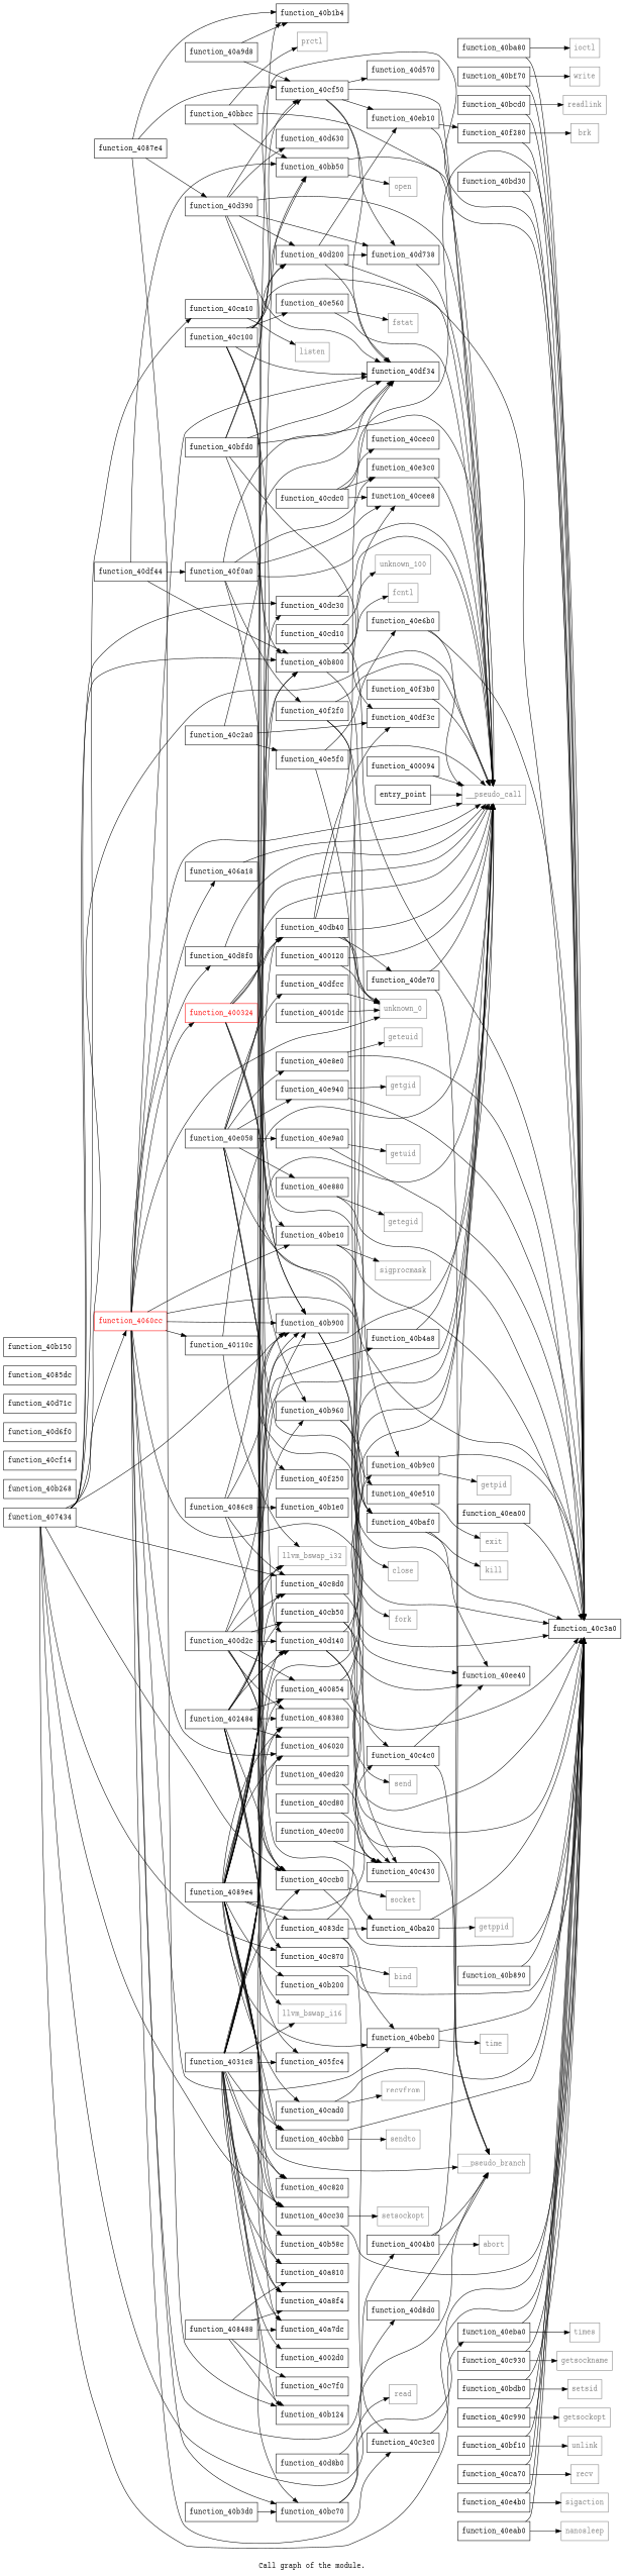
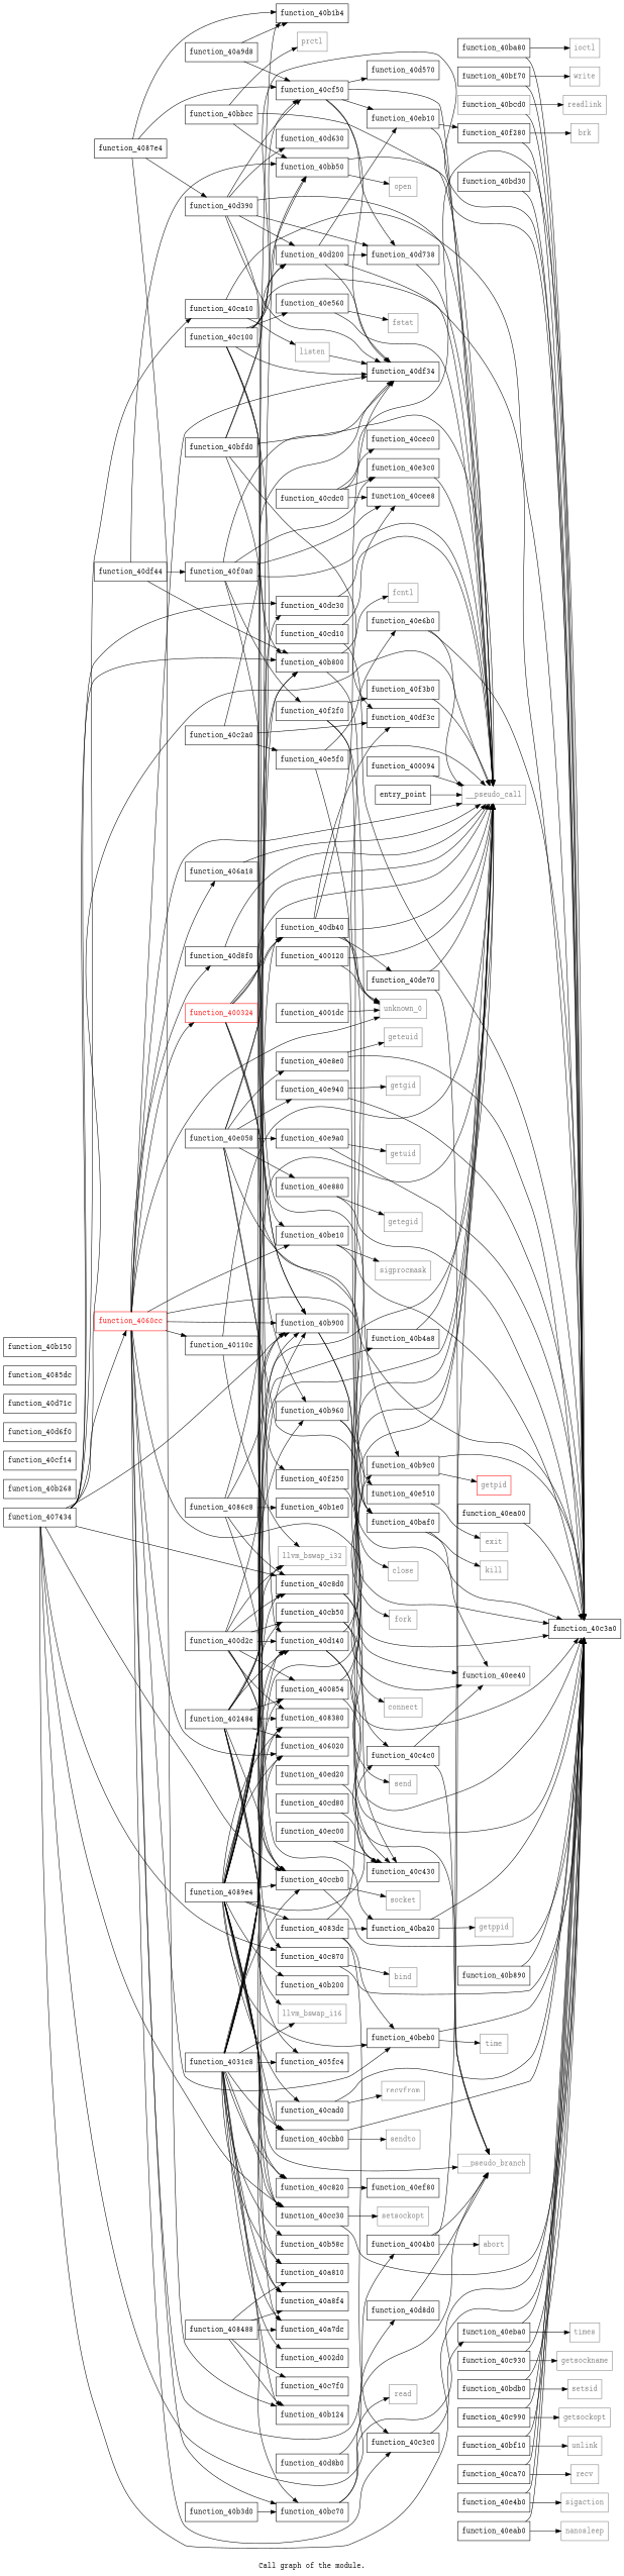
  digraph {
    fontname="Courier Prime"
    label="Call graph of the module."
    rankdir=LR
    node [fontname="Courier Prime" shape=record]
    edge [fontname="Courier Prime"]
    n1 [label="{function_40b800}"]
    n2 [color=gray50 fontcolor=gray50 label="{unknown_0}"]
-   n3 [color=gray50 fontcolor=gray50 label="{unknown_100}"]
    n4 [color=gray50 fontcolor=gray50 label="{fcntl}"]
    n5 [label="{function_40cd10}"]
    n6 [label="{function_40c3a0}"]
    n7 [label="{function_40cee8}"]
    n8 [label="{function_40b890}"]
    n9 [label="{function_40cd80}"]
    n10 [label="{function_40c430}"]
    n11 [label="{function_40b900}"]
    n12 [color=gray50 fontcolor=gray50 label="{close}"]
    n13 [label="{function_40b960}"]
    n14 [color=gray50 fontcolor=gray50 label="{fork}"]
    n15 [label="{function_40b9c0}"]
-   n16 [color=gray50 fontcolor=gray50 label="{getpid}"]
+   n16 [color=red fontcolor=gray50 label="{getpid}"]
    n17 [label="{function_40ba20}"]
    n18 [color=gray50 fontcolor=gray50 label="{getppid}"]
    n19 [label="{function_40ba80}"]
    n20 [color=gray50 fontcolor=gray50 label="{ioctl}"]
    n21 [label="{function_40c820}"]
+   n22 [label="{function_40ef80}"]
    n23 [label="{function_40bf70}"]
    n24 [color=gray50 fontcolor=gray50 label="{write}"]
    n25 [label="{function_40b4a8}"]
    n26 [color=gray50 fontcolor=gray50 label="{__pseudo_call}"]
    n27 [label="{function_40cad0}"]
    n28 [color=gray50 fontcolor=gray50 label="{recvfrom}"]
    n29 [label="{function_40bfd0}"]
    n30 [label="{function_40d200}"]
    n31 [label="{function_40df34}"]
    n32 [label="{function_40df3c}"]
    n33 [label="{function_40d738}"]
    n34 [label="{function_40eb10}"]
    n35 [label="{function_40ccb0}"]
    n36 [color=gray50 fontcolor=gray50 label="{socket}"]
    n37 [label="{function_40baf0}"]
    n38 [color=gray50 fontcolor=gray50 label="{kill}"]
    n39 [label="{function_40c870}"]
    n40 [color=gray50 fontcolor=gray50 label="{bind}"]
-   n41 [label="{function_40bcd0}"]
+   n41 [label="{function_40bcd0}" color=gray50]
    n42 [color=gray50 fontcolor=gray50 label="{readlink}"]
    n43 [label="{function_40c8d0}"]
+   n44 [color=gray50 fontcolor=gray50 label="{connect}"]
    n45 [label="{function_40c100}"]
    n46 [label="{function_40bb50}"]
    n47 [label="{function_40cf50}"]
    n48 [label="{function_40d140}"]
    n49 [label="{function_40e560}"]
    n50 [color=gray50 fontcolor=gray50 label="{open}"]
    n51 [label="{function_40d570}"]
    n52 [color=gray50 fontcolor=gray50 label="{fstat}"]
    n53 [label="{function_40cb50}"]
    n54 [color=gray50 fontcolor=gray50 label="{send}"]
    n55 [label="{function_40c2a0}"]
    n56 [label="{function_40e5f0}"]
    n57 [label="{function_40c4c0}"]
    n58 [label="{function_40e6b0}"]
    n59 [label="{function_40bd30}"]
    n60 [label="{function_40c930}"]
    n61 [color=gray50 fontcolor=gray50 label="{getsockname}"]
    n62 [label="{function_40f280}"]
    n63 [label="{function_40c3c0}"]
    n64 [label="{function_40eba0}"]
    n65 [color=gray50 fontcolor=gray50 label="{times}"]
    n66 [label="{function_40cbb0}"]
    n67 [color=gray50 fontcolor=gray50 label="{sendto}"]
    n68 [label="{function_40bdb0}"]
    n69 [color=gray50 fontcolor=gray50 label="{setsid}"]
    n70 [label="{function_40cdc0}"]
    n71 [label="{function_40cec0}"]
    n72 [label="{function_40e3c0}"]
    n73 [label="{function_40c990}"]
    n74 [color=gray50 fontcolor=gray50 label="{getsockopt}"]
    n75 [label="{function_40be10}"]
    n76 [color=gray50 fontcolor=gray50 label="{sigprocmask}"]
    n77 [label="{function_40ca10}"]
    n78 [color=gray50 fontcolor=gray50 label="{listen}"]
    n79 [label="{function_40bbcc}"]
    n80 [color=gray50 fontcolor=gray50 label="{prctl}"]
    n81 [label="{function_40beb0}"]
    n82 [color=gray50 fontcolor=gray50 label="{time}"]
    n83 [label="{function_40bc70}"]
    n84 [color=gray50 fontcolor=gray50 label="{read}"]
    n85 [label="{function_40bf10}"]
    n86 [color=gray50 fontcolor=gray50 label="{unlink}"]
    n87 [label="{function_40ca70}"]
    n88 [color=gray50 fontcolor=gray50 label="{recv}"]
-   n89 [label="{function_40ee40}"]
+   n89 [label="{function_40ee40}" color=gray50]
    n90 [color=gray50 fontcolor=gray50 label="{__pseudo_branch}"]
    n91 [label="{function_40cc30}"]
    n92 [color=gray50 fontcolor=gray50 label="{setsockopt}"]
    n93 [label="{function_40b1e0}"]
    n94 [label="{function_40b58c}"]
    n95 [label="{function_40c7f0}"]
    n96 [label="{function_40b200}"]
    n97 [label="{function_40b268}"]
    n98 [label="{function_40b3d0}"]
    n99 [label="{function_40cf14}"]
    n100 [label="{function_40d8b0}"]
    n101 [label="{function_40d8d0}"]
    n102 [label="{function_40d8f0}"]
    n103 [label="{function_40db40}"]
    n104 [label="{function_40de70}"]
    n105 [label="{function_40e510}"]
    n106 [color=gray50 fontcolor=gray50 label="{exit}"]
    n107 [label="{function_40dc30}"]
    n108 [label="{function_40d6f0}"]
    n109 [label="{function_40d71c}"]
    n110 [label="{function_40d390}"]
    n111 [label="{function_40d630}"]
    n112 [color=gray50 fontcolor=gray50 label="{getgid}"]
    n113 [color=gray50 fontcolor=gray50 label="{getuid}"]
    n114 [color=gray50 fontcolor=gray50 label="{nanosleep}"]
    n115 [color=gray50 fontcolor=gray50 label="{brk}"]
    n116 [color=gray50 fontcolor=gray50 label="{abort}"]
    n117 [color=gray50 fontcolor=gray50 label="{llvm_bswap_i32}"]
    n118 [color=gray50 fontcolor=gray50 label="{llvm_bswap_i16}"]
    n119 [label="{function_40df44}"]
    n120 [label="{function_40f0a0}"]
    n121 [label="{function_40f2f0}"]
-   n122 [label="{function_40dfcc}"]
    n123 [label="{function_40e058}"]
    n124 [label="{function_40e880}"]
    n125 [label="{function_40e8e0}"]
    n126 [label="{function_40e940}"]
    n127 [label="{function_40e9a0}"]
    n128 [label="{function_40f250}"]
    n129 [color=gray50 fontcolor=gray50 label="{getegid}"]
    n130 [color=gray50 fontcolor=gray50 label="{geteuid}"]
    n131 [label="{function_40e4b0}"]
    n132 [color=gray50 fontcolor=gray50 label="{sigaction}"]
    n133 [label="{function_40ea00}"]
    n134 [label="{function_40eab0}"]
    n135 [label="{function_40ec00}"]
    n136 [label="{function_40ed20}"]
    n137 [label="{function_40f3b0}"]
    n138 [label="{function_400094}"]
    n139 [label="{function_400120}"]
    n140 [label="{function_4001dc}"]
    n141 [label="{entry_point}"]
    n142 [label="{function_4002d0}"]
    n143 [color=red fontcolor=red label="{function_400324}"]
    n144 [label="{function_4004b0}"]
    n145 [label="{function_400854}"]
    n146 [label="{function_400d2c}"]
    n147 [label="{function_408380}"]
    n148 [label="{function_40110c}"]
    n149 [label="{function_402484}"]
    n150 [label="{function_405fc4}"]
    n151 [label="{function_406020}"]
    n152 [label="{function_4031c8}"]
    n153 [label="{function_40a7dc}"]
    n154 [label="{function_40a810}"]
    n155 [label="{function_40a8f4}"]
    n156 [label="{function_40b124}"]
    n157 [label="{function_40b1b4}"]
    n158 [color=red fontcolor=red label="{function_4060cc}"]
    n159 [label="{function_406a18}"]
    n160 [label="{function_407434}"]
    n161 [label="{function_4083dc}"]
    n162 [label="{function_408488}"]
    n163 [label="{function_4085dc}"]
    n164 [label="{function_4086c8}"]
    n165 [label="{function_4087e4}"]
    n166 [label="{function_4089e4}"]
    n167 [label="{function_40a9d8}"]
    n168 [label="{function_40b150}"]
    n1 -> n2
-   n1 -> n3
    n1 -> n4
    n5 -> n6
    n5 -> n7
    n8 -> n6
    n9 -> n10
    n11 -> n6
    n11 -> n12
    n13 -> n6
    n13 -> n14
    n15 -> n6
    n15 -> n16
    n17 -> n6
    n17 -> n18
    n19 -> n6
    n19 -> n20
+   n21 -> n22
    n23 -> n6
    n23 -> n24
    n25 -> n26
    n27 -> n6
    n27 -> n28
    n29 -> n6
    n29 -> n11
    n29 -> n26
    n29 -> n30
-   n29 -> n31
+   n78 -> n31
    n29 -> n32
    n30 -> n26
    n30 -> n31
    n30 -> n33
    n30 -> n34
    n33 -> n26
    n34 -> n26
    n34 -> n62
    n35 -> n6
    n35 -> n36
    n37 -> n6
    n37 -> n38
    n39 -> n6
    n39 -> n40
    n41 -> n6
    n41 -> n42
    n43 -> n6
+   n43 -> n44
    n45 -> n1
    n45 -> n6
    n45 -> n11
    n45 -> n30
    n45 -> n31
    n45 -> n46
    n45 -> n47
    n45 -> n48
    n45 -> n49
    n46 -> n6
    n46 -> n50
    n47 -> n26
    n47 -> n31
    n47 -> n33
    n47 -> n34
    n47 -> n51
    n48 -> n6
    n48 -> n10
    n48 -> n26
    n49 -> n26
    n49 -> n52
    n53 -> n6
    n53 -> n54
    n55 -> n31
    n55 -> n32
    n55 -> n56
    n56 -> n26
    n56 -> n57
    n56 -> n58
    n57 -> n89
    n57 -> n90
    n58 -> n6
    n58 -> n26
    n59 -> n6
    n60 -> n6
    n60 -> n61
    n62 -> n6
    n62 -> n115
    n63 -> n64
    n64 -> n6
    n64 -> n65
    n66 -> n6
    n66 -> n67
    n68 -> n6
    n68 -> n69
    n70 -> n6
    n70 -> n7
    n70 -> n71
    n70 -> n72
    n72 -> n26
    n73 -> n6
    n73 -> n74
    n75 -> n6
    n75 -> n76
+   n77 -> n6
    n77 -> n78
    n79 -> n26
    n79 -> n46
    n79 -> n80
    n81 -> n6
    n81 -> n82
    n83 -> n6
    n83 -> n84
    n85 -> n6
    n85 -> n86
    n87 -> n6
    n87 -> n88
    n91 -> n6
    n91 -> n92
    n98 -> n83
    n100 -> n101
    n101 -> n90
    n102 -> n26
    n103 -> n2
    n103 -> n26
    n103 -> n31
    n103 -> n32
    n103 -> n104
    n103 -> n105
    n104 -> n26
    n104 -> n90
    n105 -> n106
    n107 -> n26
    n110 -> n26
    n110 -> n30
    n110 -> n31
    n110 -> n33
    n110 -> n47
    n110 -> n89
    n110 -> n111
    n119 -> n1
    n119 -> n46
    n119 -> n120
    n120 -> n7
    n120 -> n26
    n120 -> n31
    n120 -> n72
    n120 -> n75
    n120 -> n121
    n121 -> n15
-   n121 -> n26
+   n121 -> n137
    n121 -> n37
-   n122 -> n2
    n123 -> n6
-   n123 -> n10
+   n128 -> n10
    n123 -> n26
    n123 -> n89
    n123 -> n103
-   n123 -> n122
    n123 -> n124
    n123 -> n125
    n123 -> n126
    n123 -> n127
    n123 -> n128
    n124 -> n6
    n124 -> n129
    n125 -> n6
    n125 -> n130
    n126 -> n6
    n126 -> n112
    n127 -> n6
    n127 -> n113
    n131 -> n6
    n131 -> n132
    n133 -> n6
    n134 -> n6
    n134 -> n114
    n135 -> n10
    n136 -> n10
    n137 -> n26
    n138 -> n26
    n139 -> n2
    n139 -> n26
    n140 -> n2
    n141 -> n26
    n143 -> n13
    n143 -> n17
    n143 -> n26
    n143 -> n37
    n143 -> n103
    n143 -> n107
    n144 -> n26
    n144 -> n90
    n144 -> n116
    n145 -> n26
    n145 -> n90
    n146 -> n26
    n146 -> n35
    n146 -> n39
    n146 -> n43
    n146 -> n48
    n146 -> n53
    n146 -> n117
    n146 -> n145
    n146 -> n147
    n148 -> n26
    n148 -> n117
    n149 -> n11
    n149 -> n26
    n149 -> n35
    n149 -> n48
    n149 -> n66
    n149 -> n91
    n149 -> n117
    n149 -> n118
    n149 -> n145
    n149 -> n147
    n149 -> n150
    n149 -> n151
    n152 -> n11
    n152 -> n21
    n152 -> n26
    n152 -> n35
    n152 -> n46
    n152 -> n48
    n152 -> n66
    n152 -> n83
    n152 -> n91
    n152 -> n94
    n152 -> n118
    n152 -> n142
    n152 -> n145
    n152 -> n147
    n152 -> n150
    n152 -> n151
    n152 -> n153
    n152 -> n154
    n152 -> n155
    n152 -> n156
    n152 -> n157
    n158 -> n2
    n158 -> n11
    n158 -> n26
    n158 -> n31
    n158 -> n37
    n158 -> n63
    n158 -> n75
    n158 -> n81
    n158 -> n83
    n158 -> n89
    n158 -> n102
    n158 -> n143
    n158 -> n144
    n158 -> n148
    n158 -> n151
    n158 -> n159
    n159 -> n26
    n160 -> n1
    n160 -> n6
    n160 -> n11
    n160 -> n26
    n160 -> n35
    n160 -> n39
    n160 -> n43
    n160 -> n77
    n160 -> n90
    n160 -> n91
    n160 -> n107
    n160 -> n158
    n161 -> n15
    n161 -> n17
    n161 -> n63
    n161 -> n81
    n162 -> n95
    n162 -> n153
    n162 -> n154
    n162 -> n155
    n162 -> n156
    n164 -> n1
    n164 -> n11
    n164 -> n35
    n164 -> n43
    n164 -> n93
    n165 -> n47
    n165 -> n110
    n165 -> n156
    n165 -> n157
    n166 -> n1
    n166 -> n11
    n166 -> n13
    n166 -> n21
    n166 -> n25
    n166 -> n26
    n166 -> n27
+   n166 -> n35
    n166 -> n43
    n166 -> n48
    n166 -> n53
    n166 -> n57
    n166 -> n66
    n166 -> n81
    n166 -> n90
    n166 -> n91
    n166 -> n96
    n166 -> n103
    n166 -> n147
    n166 -> n151
    n166 -> n153
    n166 -> n154
    n166 -> n155
    n166 -> n161
    n167 -> n47
    n167 -> n157
  }
